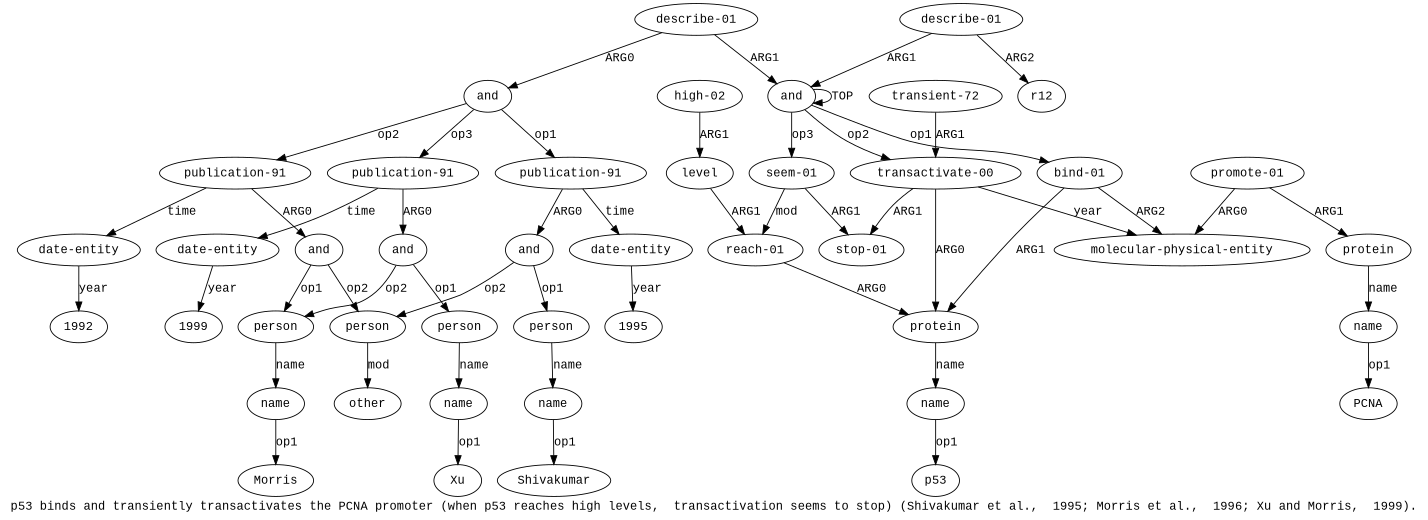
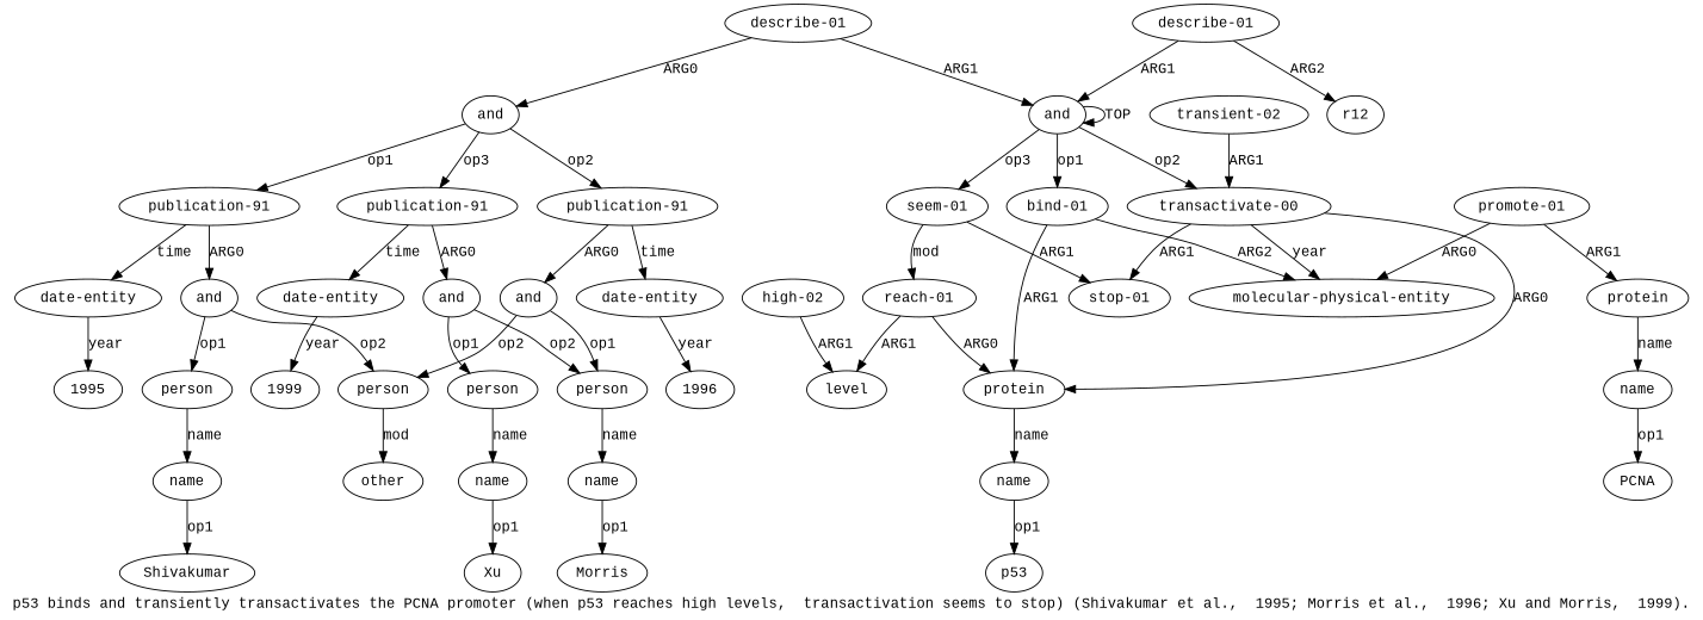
  digraph {
    fontname="Liberation Mono"
    label="p53 binds and transiently transactivates the PCNA promoter (when p53 reaches high levels,  transactivation seems to stop) (Shivakumar et al.,  1995; Morris et al.,  1996; Xu and Morris,  1999)."
    node [color=black fontname="Liberation Mono" gold_ind=-1 gold_label=name test_ind=-1 test_label=name]
    edge [color=black fontname="Liberation Mono" gold_label=op1 test_label=op1]
    n1 [gold_ind=20 label=name test_ind=20]
    n2 [gold_label=Shivakumar label=Shivakumar test_label=Shivakumar]
    n3 [gold_ind=21 gold_label=person label=person test_ind=21 test_label=person]
    n4 [gold_ind=22 gold_label=other label=other test_ind=22 test_label=other]
    n5 [gold_ind=23 gold_label="date-entity" label="date-entity" test_ind=23 test_label="date-entity"]
    n6 [gold_label=1995 label=1995 test_label=1995]
    n7 [gold_ind=24 gold_label="publication-91" label="publication-91" test_ind=24 test_label="publication-91"]
    n8 [gold_ind=25 gold_label=and label=and test_ind=25 test_label=and]
    n9 [gold_ind=28 gold_label="date-entity" label="date-entity" test_ind=28 test_label="date-entity"]
    n10 [gold_ind=26 gold_label=person label=person test_ind=26 test_label=person]
-   n11 [gold_label=1996 label=1992 test_label=1996]
+   n11 [gold_label=1996 label=1996 test_label=1996]
    n12 [gold_ind=27 label=name test_ind=27]
    n13 [gold_label=Morris label=Morris test_label=Morris]
    n14 [gold_ind=29 gold_label="publication-91" label="publication-91" test_ind=29 test_label="publication-91"]
    n15 [gold_ind=30 gold_label=and label=and test_ind=30 test_label=and]
    n16 [gold_ind=33 gold_label="date-entity" label="date-entity" test_ind=33 test_label="date-entity"]
    n17 [gold_ind=31 gold_label=person label=person test_ind=31 test_label=person]
    n18 [gold_label=1999 label=1999 test_label=1999]
    n19 [gold_ind=32 label=name test_ind=32]
    n20 [gold_label=Xu label=Xu test_label=Xu]
    n21 [gold_ind=35 gold_label=r12 label=r12 test_ind=35 test_label=r12]
    n22 [gold_ind=34 gold_label="describe-01" label="describe-01" test_ind=34 test_label="describe-01"]
    n23 [gold_ind=0 gold_label=and label=and test_ind=0 test_label=and]
    n24 [gold_ind=8 gold_label="transactivate-00" label="transactivate-00" test_ind=8 test_label="transactivate-00"]
    n25 [gold_ind=10 gold_label="seem-01" label="seem-01" test_ind=10 test_label="seem-01"]
    n26 [gold_ind=1 gold_label="bind-01" label="bind-01" test_ind=1 test_label="bind-01"]
    n27 [gold_ind=11 gold_label="stop-01" label="stop-01" test_ind=11 test_label="stop-01"]
    n28 [gold_ind=2 gold_label=protein label=protein test_ind=2 test_label=protein]
    n29 [gold_ind=4 gold_label="molecular-physical-entity" label="molecular-physical-entity" test_ind=4 test_label="molecular-physical-entity"]
    n30 [gold_ind=12 gold_label="reach-01" label="reach-01" test_ind=12 test_label="reach-01"]
    n31 [gold_ind=15 gold_label="describe-01" label="describe-01" test_ind=15 test_label="describe-01"]
    n32 [gold_ind=16 gold_label=and label=and test_ind=16 test_label=and]
    n33 [gold_ind=17 gold_label="publication-91" label="publication-91" test_ind=17 test_label="publication-91"]
    n34 [gold_ind=18 gold_label=and label=and test_ind=18 test_label=and]
    n35 [gold_ind=14 gold_label="high-02" label="high-02" test_ind=14 test_label="high-02"]
    n36 [gold_ind=13 gold_label=level label=level test_ind=13 test_label=level]
    n37 [gold_ind=19 gold_label=person label=person test_ind=19 test_label=person]
    n38 [gold_ind=3 label=name test_ind=3]
    n39 [gold_label=p53 label=p53 test_label=p53]
    n40 [gold_ind=5 gold_label="promote-01" label="promote-01" test_ind=5 test_label="promote-01"]
    n41 [gold_ind=6 gold_label=protein label=protein test_ind=6 test_label=protein]
    n42 [gold_ind=7 label=name test_ind=7]
    n43 [gold_label=PCNA label=PCNA test_label=PCNA]
-   n44 [gold_ind=9 gold_label="transient-02" label="transient-72" test_ind=9 test_label="transient-02"]
+   n44 [gold_ind=9 gold_label="transient-02" label="transient-02" test_ind=9 test_label="transient-02"]
    n1 -> n2 [label=op1]
    n3 -> n4 [gold_label=mod label=mod test_label=mod]
    n5 -> n6 [gold_label=year label=year test_label=year]
    n7 -> n8 [gold_label=ARG0 label=ARG0 test_label=ARG0]
    n7 -> n9 [gold_label=time label=time test_label=time]
    n8 -> n3 [gold_label=op2 label=op2 test_label=op2]
    n8 -> n10 [label=op1]
    n9 -> n11 [gold_label=year label=year test_label=year]
    n10 -> n12 [gold_label=name label=name test_label=name]
    n12 -> n13 [label=op1]
    n14 -> n15 [gold_label=ARG0 label=ARG0 test_label=ARG0]
    n14 -> n16 [gold_label=time label=time test_label=time]
    n15 -> n10 [gold_label=op2 label=op2 test_label=op2]
    n15 -> n17 [label=op1]
    n16 -> n18 [gold_label=year label=year test_label=year]
    n17 -> n19 [gold_label=name label=name test_label=name]
    n19 -> n20 [label=op1]
    n22 -> n21 [gold_label=ARG2 label=ARG2 test_label=ARG2]
    n22 -> n23 [gold_label=ARG1 label=ARG1 test_label=ARG1]
    n23 -> n23 [gold_label=TOP label=TOP test_label=TOP]
    n23 -> n24 [gold_label=op2 label=op2 test_label=op2]
    n23 -> n25 [gold_label=op3 label=op3 test_label=op3]
    n23 -> n26 [label=op1]
    n24 -> n27 [gold_label=ARG1 label=ARG1 test_label=ARG1]
    n24 -> n28 [gold_label=ARG0 label=ARG0 test_label=ARG0]
    n24 -> n29 [gold_label=ARG1 label=year test_label=ARG1]
    n25 -> n27 [gold_label=ARG1 label=ARG1 test_label=ARG1]
    n25 -> n30 [gold_label=condition label=mod test_label=condition]
    n26 -> n28 [gold_label=ARG1 label=ARG1 test_label=ARG1]
    n26 -> n29 [gold_label=ARG2 label=ARG2 test_label=ARG2]
    n28 -> n38 [gold_label=name label=name test_label=name]
    n30 -> n28 [gold_label=ARG0 label=ARG0 test_label=ARG0]
-   n36 -> n30 [gold_label=ARG1 label=ARG1 test_label=ARG1]
+   n30 -> n36 [gold_label=ARG1 label=ARG1 test_label=ARG1]
    n31 -> n23 [gold_label=ARG1 label=ARG1 test_label=ARG1]
    n31 -> n32 [gold_label=ARG0 label=ARG0 test_label=ARG0]
    n32 -> n7 [gold_label=op2 label=op2 test_label=op2]
    n32 -> n14 [gold_label=op3 label=op3 test_label=op3]
    n32 -> n33 [label=op1]
    n33 -> n5 [gold_label=time label=time test_label=time]
    n33 -> n34 [gold_label=ARG0 label=ARG0 test_label=ARG0]
    n34 -> n3 [gold_label=op2 label=op2 test_label=op2]
    n34 -> n37 [label=op1]
    n35 -> n36 [gold_label=ARG1 label=ARG1 test_label=ARG1]
    n37 -> n1 [gold_label=name label=name test_label=name]
    n38 -> n39 [label=op1]
    n40 -> n29 [gold_label=ARG0 label=ARG0 test_label=ARG0]
    n40 -> n41 [gold_label=ARG1 label=ARG1 test_label=ARG1]
    n41 -> n42 [gold_label=name label=name test_label=name]
    n42 -> n43 [label=op1]
    n44 -> n24 [gold_label=ARG1 label=ARG1 test_label=ARG1]
  }
